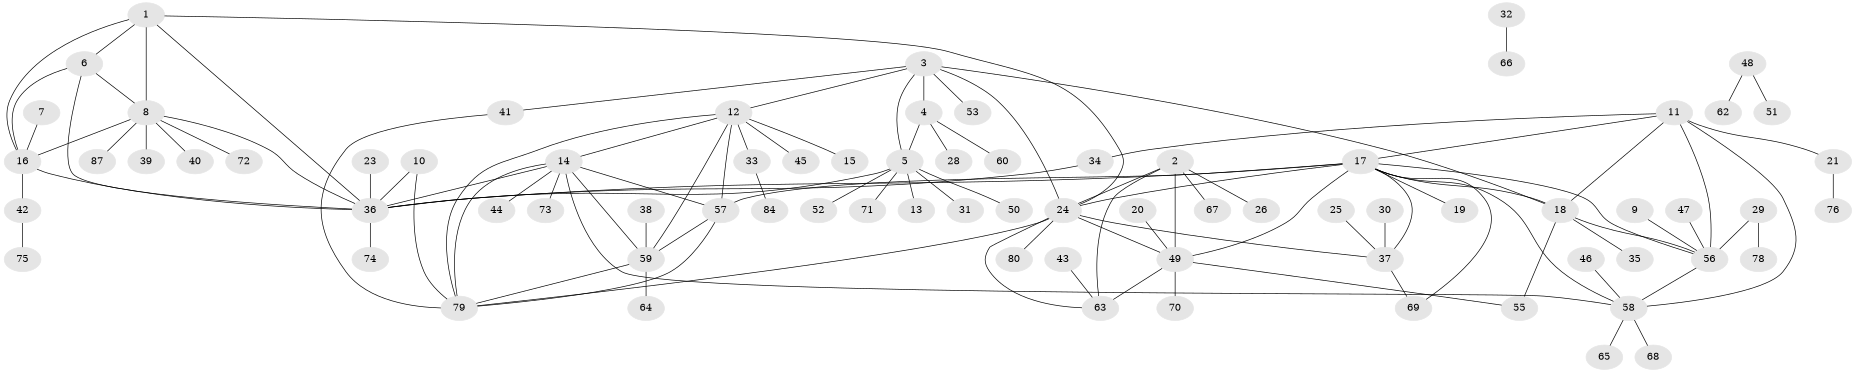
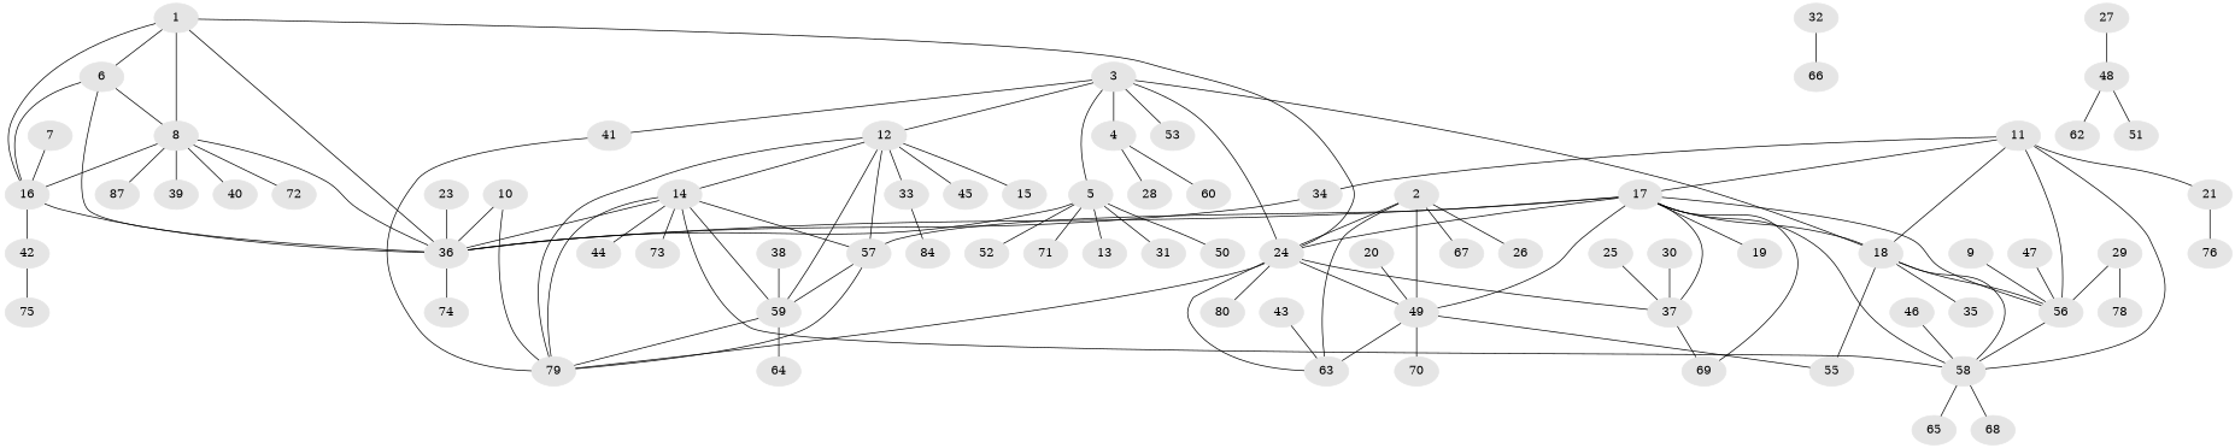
  graph {
    node [color=gray90 style=filled]
    edge [weight=1.0]
    1
    6
    8
    16
    24
    36
    39
    40
    72
    n10 [label=87]
    42
    49
    63
    79
    37
    80
    74
    2
    26
    67
    55
    70
    3
    4
    5
    12
    18
    41
    53
    28
    60
    13
    31
    50
    52
    71
    14
    15
    33
    45
    57
    59
    56
    58
    35
    7
    32
    66
    9
    10
    11
    17
    21
    34
    19
    69
    76
    65
    68
    44
    73
    n62 [label=84]
    64
    75
    20
    23
    25
+   27
    48
    62
    51
    29
    78
    30
    38
    43
    46
    47
    1 -- 6
    1 -- 8
    1 -- 16
    1 -- 24
    1 -- 36
    6 -- 8
    6 -- 16
    6 -- 36
    8 -- 16
    8 -- 36
    8 -- 39
    8 -- 40
    8 -- 72
    8 -- n10
    16 -- 36
    16 -- 42
    24 -- 49
    24 -- 63
    24 -- 79
    24 -- 37
    24 -- 80
    36 -- 74
    42 -- 75
    49 -- 63
    49 -- 55
    49 -- 70
    37 -- 69
    2 -- 24 [weight=2.0]
    2 -- 49 [weight=2.0]
    2 -- 63 [weight=2.0]
    2 -- 26
    2 -- 67
    3 -- 24
    3 -- 4 [weight=2.0]
    3 -- 5 [weight=2.0]
    3 -- 12
    3 -- 18
    3 -- 41
    3 -- 53
-   4 -- 5 [weight=4.0]
    4 -- 28
    4 -- 60
    5 -- 36
    5 -- 13
    5 -- 31
    5 -- 50
    5 -- 52
    5 -- 71
    12 -- 79
    12 -- 14
    12 -- 15
    12 -- 33
    12 -- 45
    12 -- 57
    12 -- 59
    18 -- 55
    18 -- 56
+   18 -- 58
    18 -- 35
    41 -- 79
    14 -- 36
    14 -- 79
    14 -- 57
    14 -- 59
    14 -- 58
    14 -- 44
    14 -- 73
    33 -- n62
    57 -- 79
    57 -- 59
    59 -- 79
    59 -- 64
    56 -- 58
    58 -- 65
    58 -- 68
    7 -- 16
    32 -- 66
    9 -- 56
    10 -- 36
    10 -- 79
    11 -- 18
    11 -- 56
    11 -- 58
    11 -- 17
    11 -- 21
    11 -- 34
    17 -- 24
    17 -- 36
    17 -- 49
    17 -- 37
    17 -- 18
    17 -- 57
    17 -- 56
    17 -- 58
    17 -- 19
    17 -- 69
    21 -- 76
    34 -- 36
    20 -- 49
    23 -- 36
    25 -- 37
+   27 -- 48
    48 -- 62
    48 -- 51
    29 -- 56
    29 -- 78
    30 -- 37
    38 -- 59
    43 -- 63
    46 -- 58
    47 -- 56
  }
